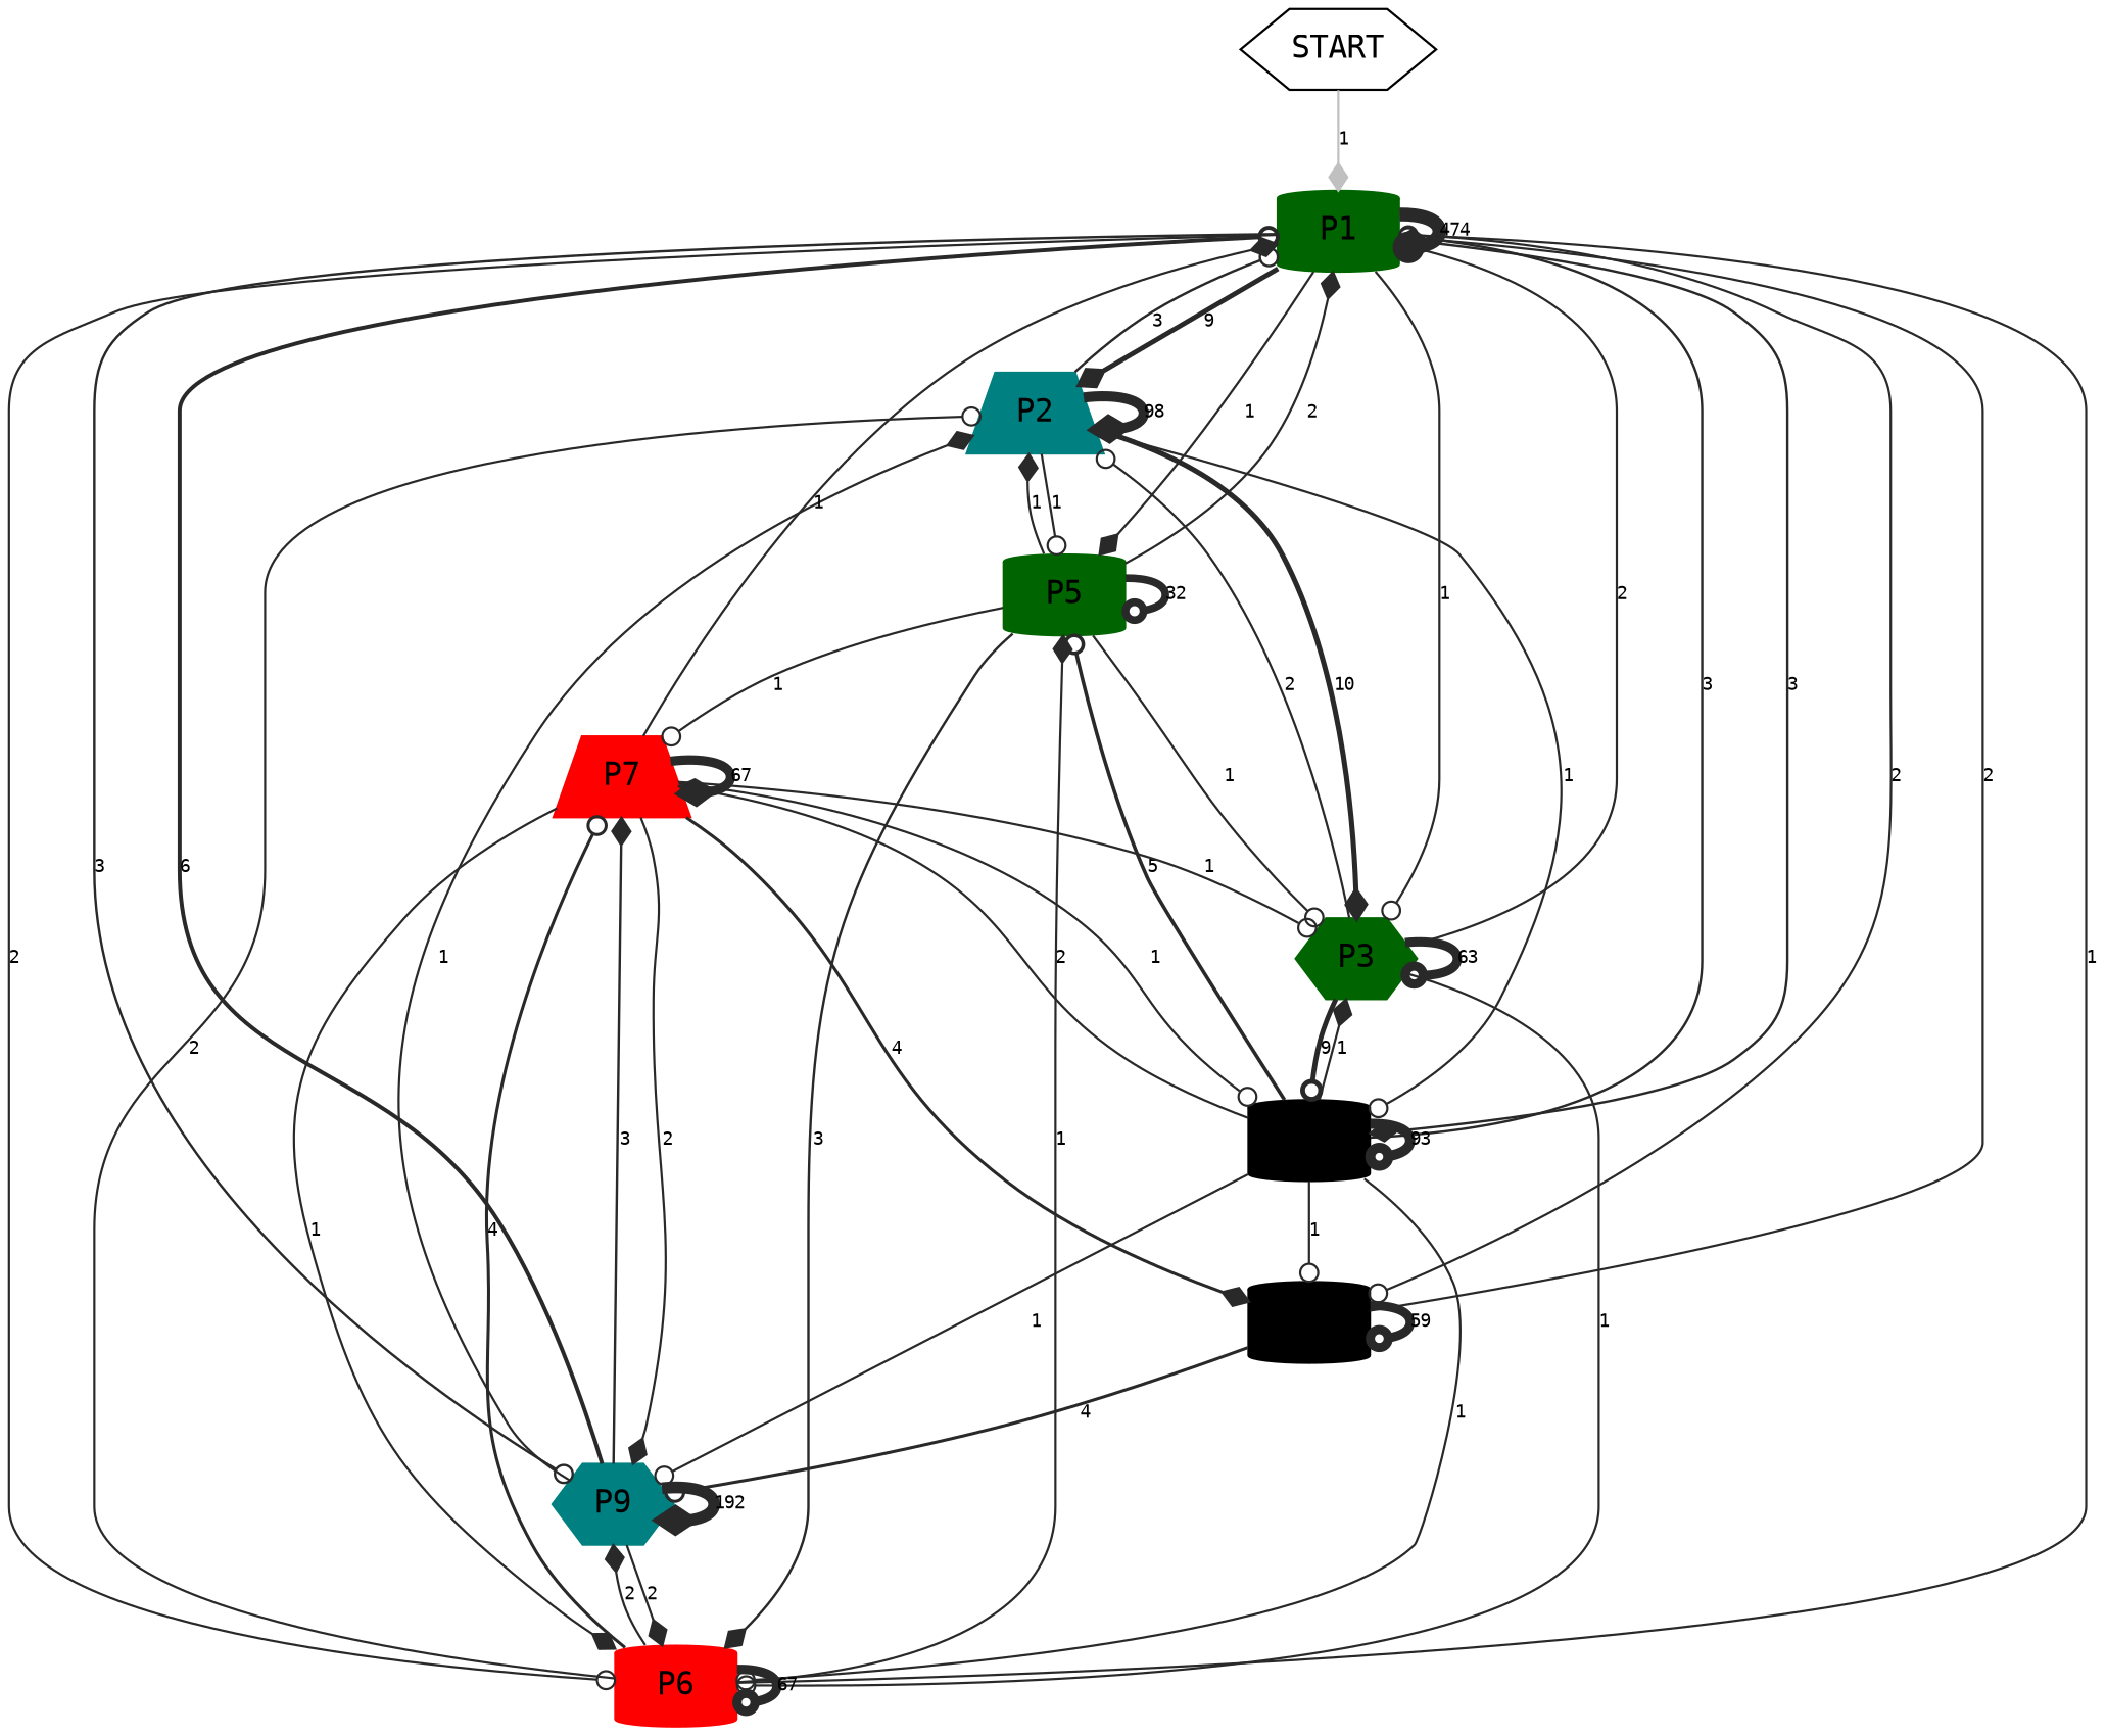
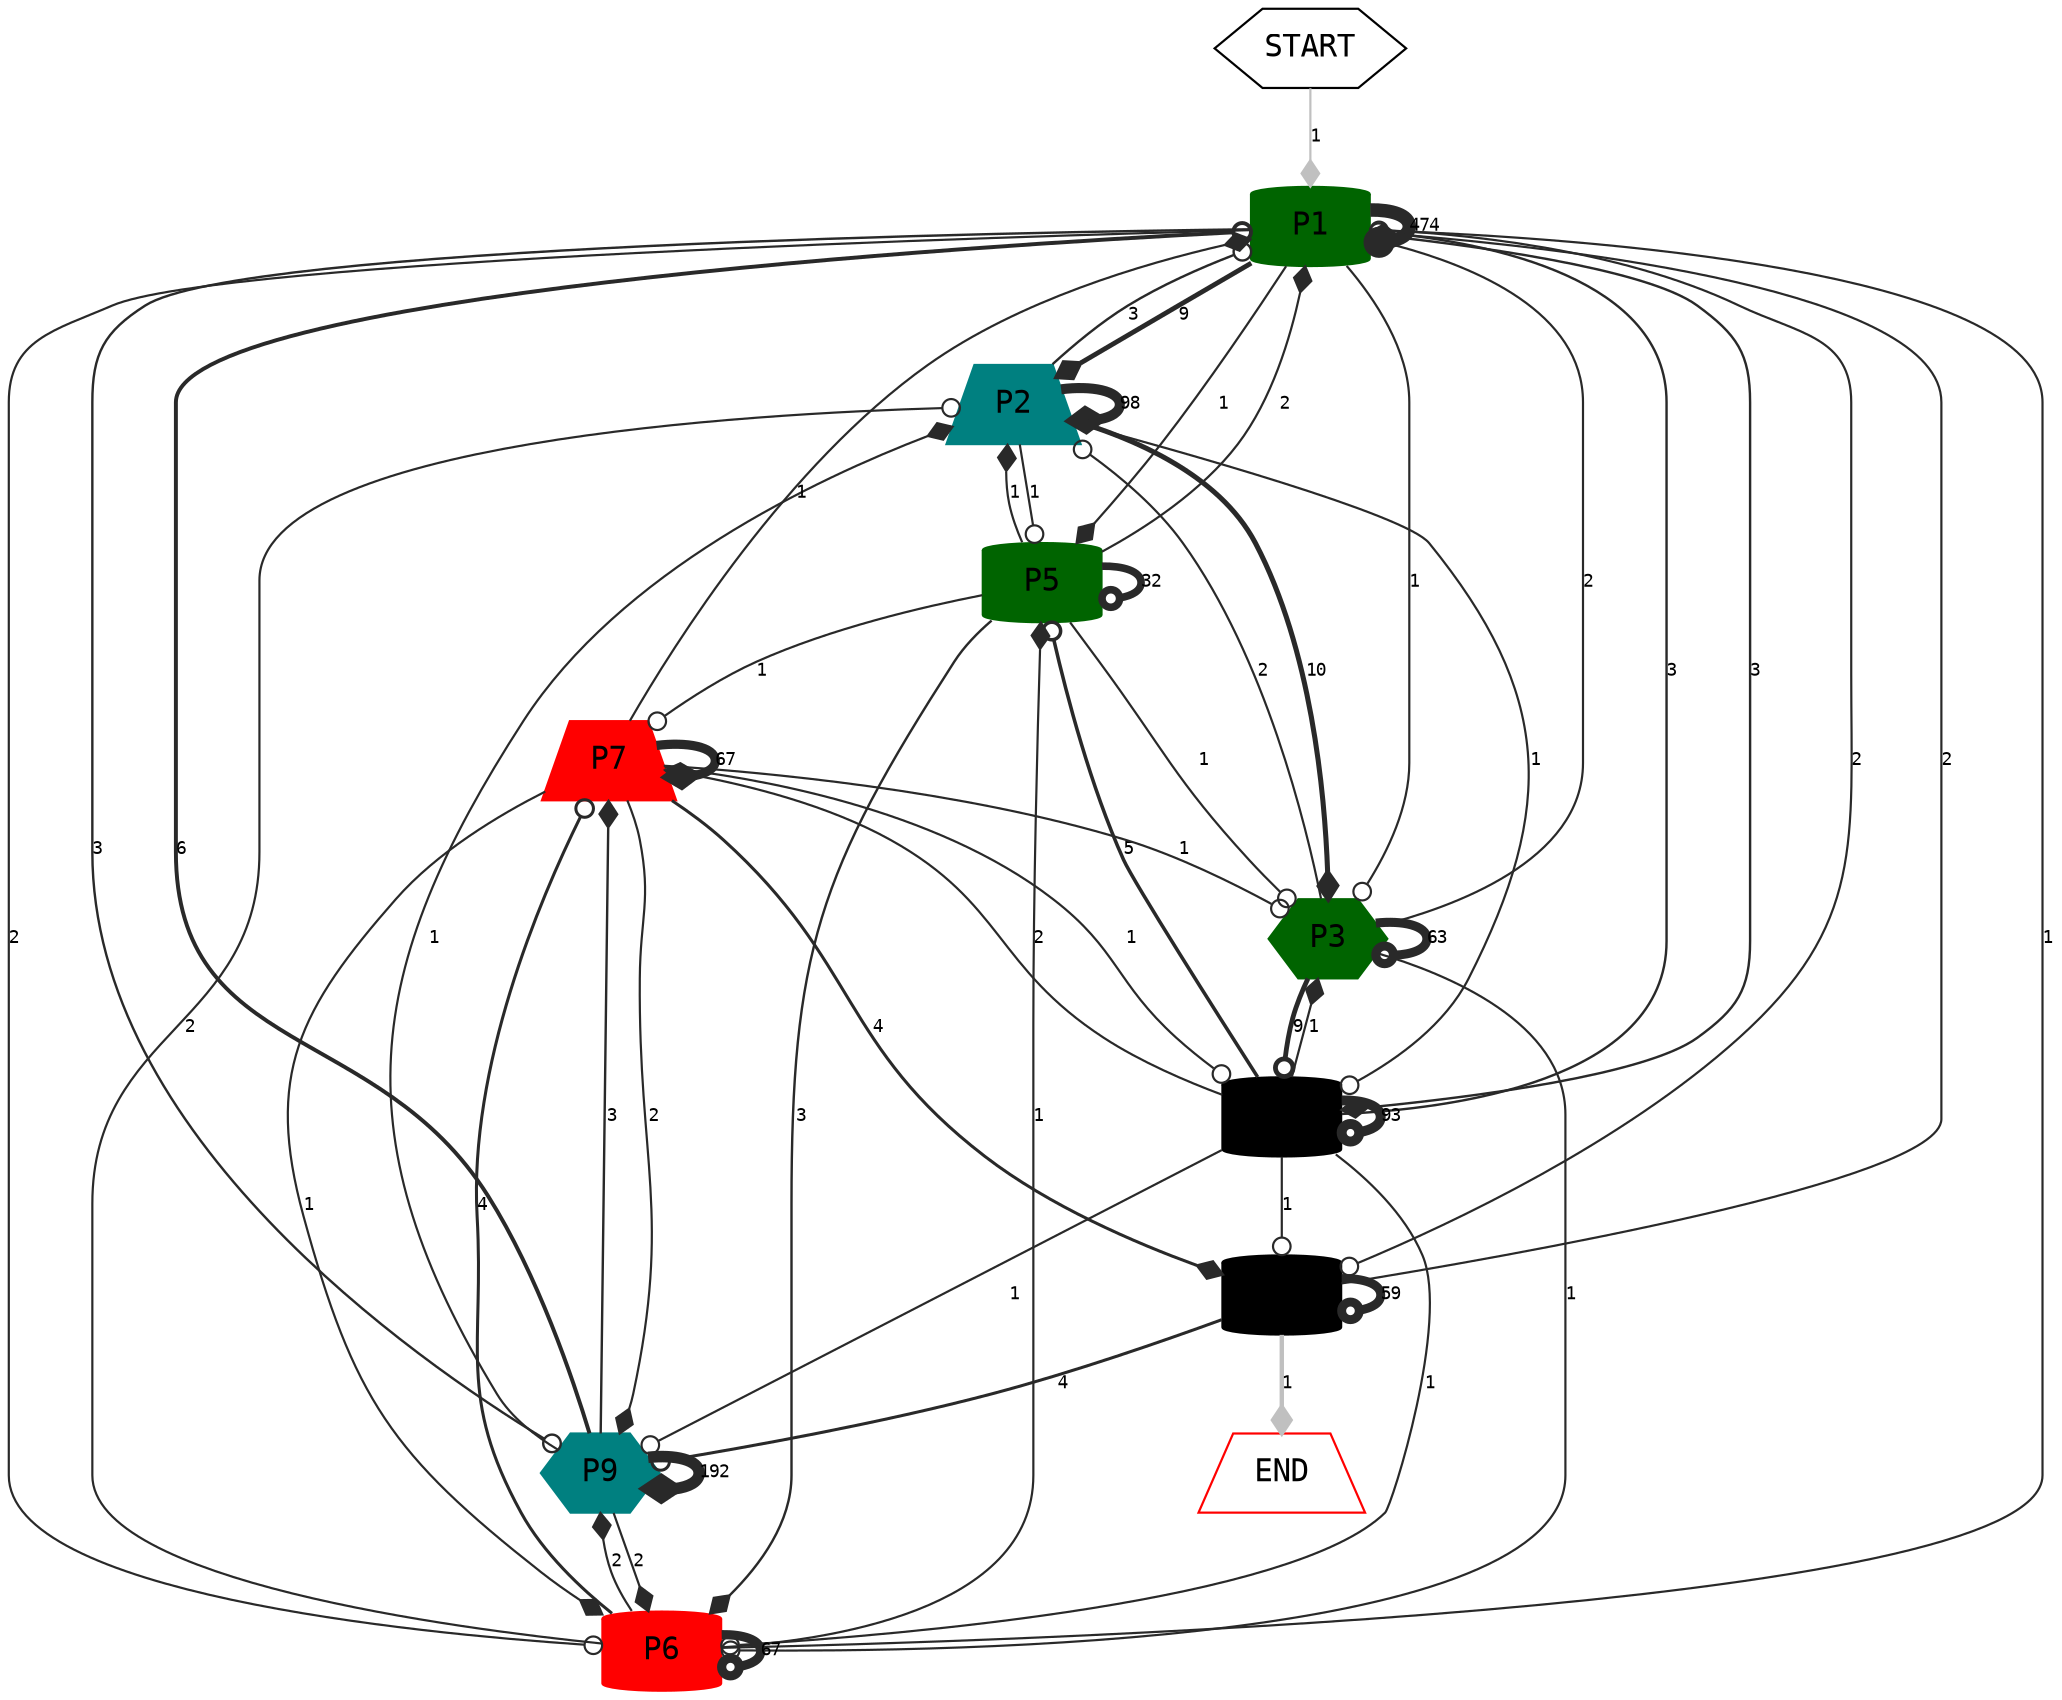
  digraph {
    fontname="DejaVu Sans Mono"
    node [color=darkgreen shape=cylinder style=filled fontname="DejaVu Sans Mono"]
    edge [color=grey16 fontname="DejaVu Sans Mono" fontsize=8 labelfloat=false penwidth=1 style=bold arrowhead=odot]
    P1
    P2 [color=teal shape=trapezium]
    P3 [shape=hexagon]
    P4 [color=black]
    P5
    P6 [color=red]
    P9 [color=teal shape=hexagon]
    P8 [color=black]
    P7 [color=red shape=trapezium]
+   END [color=red fillcolor=white shape=trapezium]
    START [color=black fillcolor=white shape=hexagon]
    P1 -> P1 [label=474 penwidth=6.161207321695077 style=solid]
    P1 -> P2 [label=9 penwidth=2.1972245773362196 arrowhead=diamond]
    P1 -> P3 [label=1 style=solid]
    P1 -> P4 [label=3 penwidth=1.0986122886681098 arrowhead=diamond]
    P1 -> P5 [label=1 arrowhead=diamond]
    P1 -> P6 [label=2]
    P1 -> P9 [label=3 penwidth=1.0986122886681098 style=solid]
    P1 -> P8 [label=2 style=solid]
    P2 -> P1 [label=3 penwidth=1.0986122886681098]
    P2 -> P2 [label=98 penwidth=4.584967478670572 arrowhead=diamond]
    P2 -> P3 [label=10 penwidth=2.302585092994046 style=solid arrowhead=diamond]
    P2 -> P4 [label=1]
    P2 -> P5 [label=1]
    P3 -> P1 [label=2 arrowhead=diamond]
    P3 -> P2 [label=2 style=solid]
    P3 -> P3 [label=63 penwidth=4.143134726391533]
    P3 -> P4 [label=9 penwidth=2.1972245773362196 style=solid]
    P3 -> P6 [label=1]
    P4 -> P1 [label=3 penwidth=1.0986122886681098]
    P4 -> P3 [label=1 style=solid arrowhead=diamond]
    P4 -> P4 [label=93 penwidth=4.532599493153256]
    P4 -> P5 [label=5 penwidth=1.6094379124341003 style=solid]
    P4 -> P6 [label=1 style=solid]
    P4 -> P9 [label=1]
    P4 -> P8 [label=1]
    P4 -> P7 [label=2 arrowhead=diamond]
    P5 -> P1 [label=2 arrowhead=diamond]
    P5 -> P2 [label=1 arrowhead=diamond]
    P5 -> P3 [label=1 style=solid]
    P5 -> P5 [label=32 penwidth=3.4657359027997265]
    P5 -> P6 [label=3 penwidth=1.0986122886681098 style=solid arrowhead=diamond]
    P5 -> P7 [label=1 style=solid]
    P6 -> P1 [label=1 style=solid]
    P6 -> P2 [label=2 style=solid]
    P6 -> P5 [label=1 style=solid arrowhead=diamond]
    P6 -> P6 [label=67 penwidth=4.204692619390966]
    P6 -> P9 [label=2 style=solid arrowhead=diamond]
    P6 -> P7 [label=4 penwidth=1.3862943611198906]
    P9 -> P1 [label=6 penwidth=1.791759469228055 style=solid]
    P9 -> P2 [label=1 arrowhead=diamond]
    P9 -> P6 [label=2 style=solid arrowhead=diamond]
    P9 -> P9 [label=192 penwidth=5.2574953720277815 style=solid arrowhead=diamond]
    P9 -> P7 [label=3 penwidth=1.0986122886681098 arrowhead=diamond]
    P8 -> P1 [label=2 style=solid arrowhead=diamond]
    P8 -> P9 [label=4 penwidth=1.3862943611198906]
    P8 -> P8 [label=59 penwidth=4.07753744390572]
+   P8 -> END [color=grey label=1 arrowhead=diamond penwidth=""]
    P7 -> P1 [label=1 style=solid arrowhead=diamond]
    P7 -> P3 [label=1 style=solid]
    P7 -> P4 [label=1 style=solid]
    P7 -> P6 [label=1 arrowhead=diamond]
    P7 -> P9 [label=2 arrowhead=diamond]
    P7 -> P8 [label=4 penwidth=1.3862943611198906 arrowhead=diamond]
    P7 -> P7 [label=67 penwidth=4.204692619390966 arrowhead=diamond]
    START -> P1 [color=grey label=1 style=solid arrowhead=diamond penwidth=""]
  }
